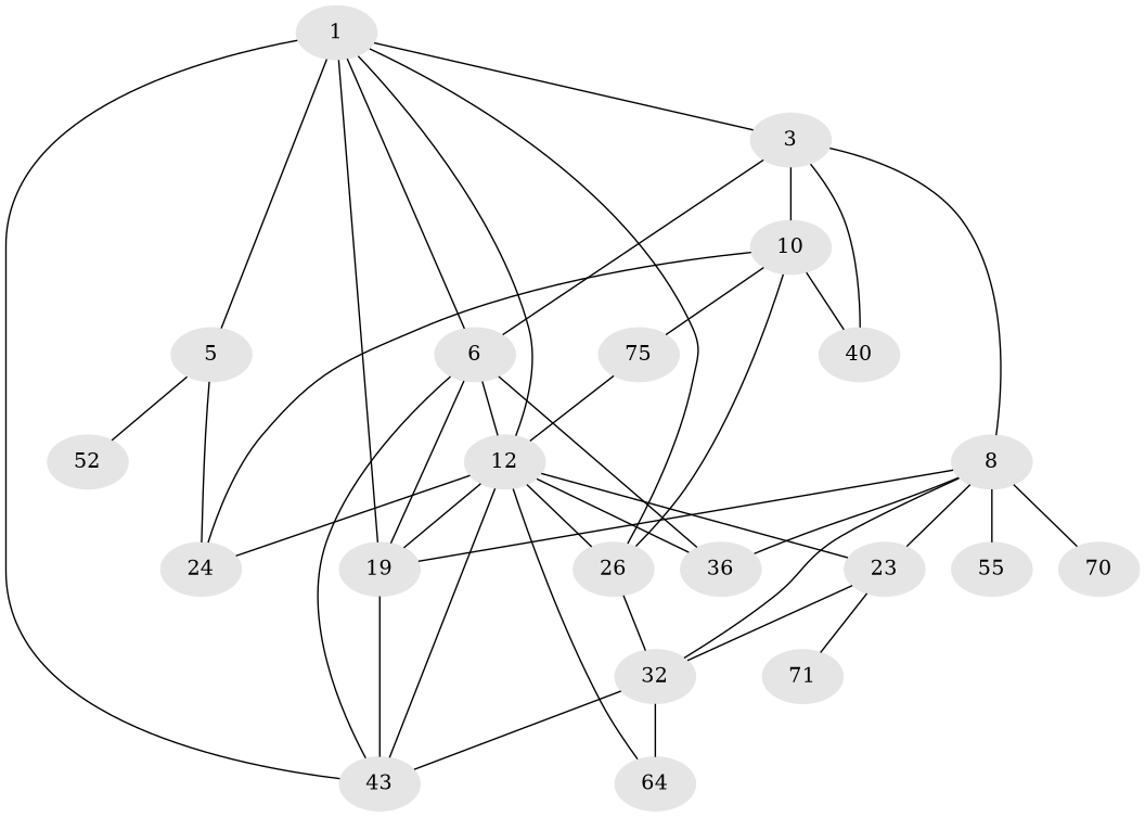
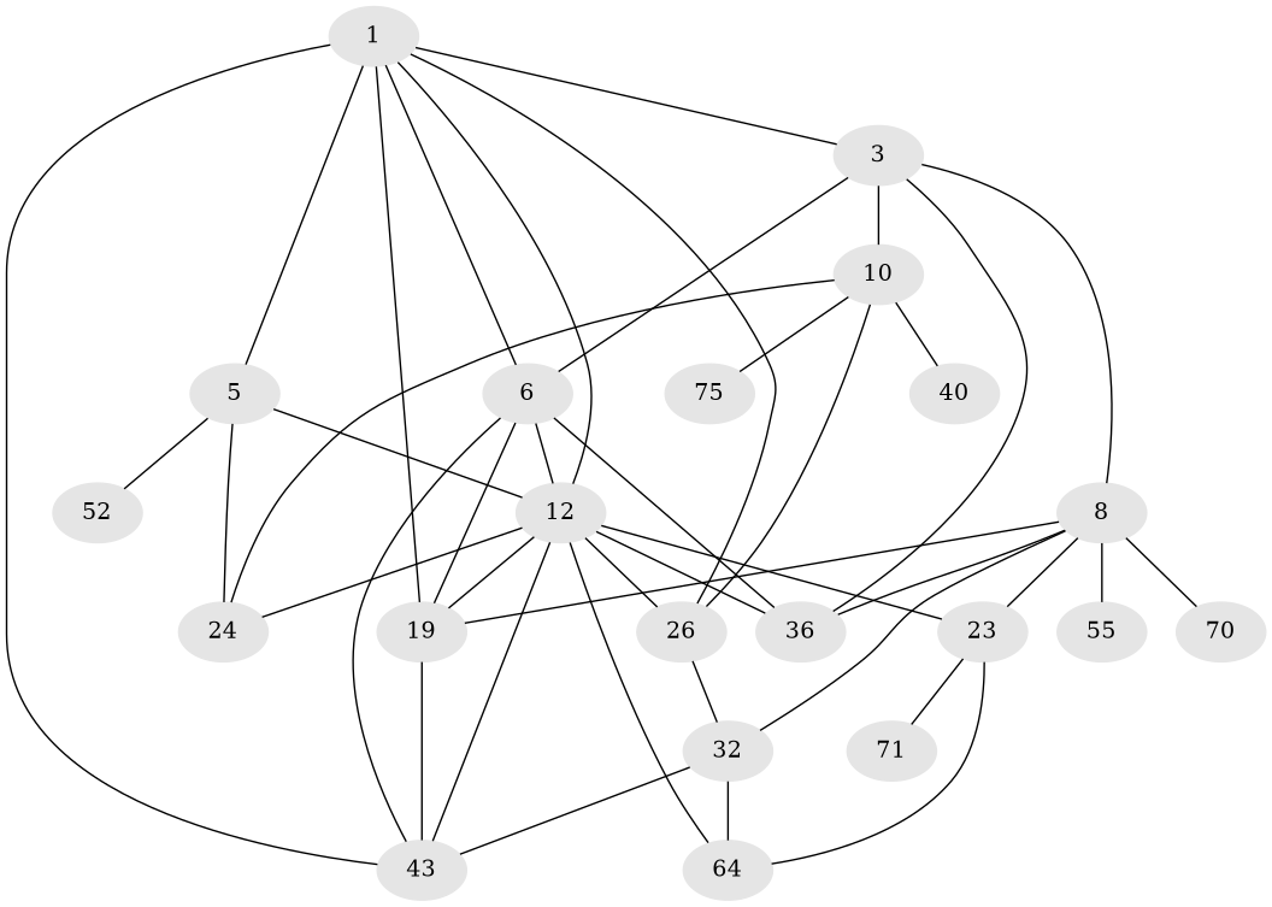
  graph {
    node [color=gray90 style=filled]
    1 [super="+2+62+11"]
    3 [super="+50+7+22+49+4+35"]
    5 [super="+47+14"]
    6 [super="+72+54+27"]
    12 [super="+66+16+42"]
    19 [super="+24+58"]
    26 [super="+38+56+59"]
    43 [super="+60+77"]
    8 [super="+31+29"]
    10 [super="+25+15+17"]
    36 [super="+75"]
    n12 [label=24 super="+21"]
    52
    23 [super="+63+28"]
    64
    32 [super="+46+57"]
    55
    70
    40
    n20 [label=75]
    71
    1 -- 3
    1 -- 5
    1 -- 6 [weight=2]
    1 -- 12
    1 -- 19 [weight=4]
    1 -- 26
    1 -- 43
    3 -- 6
    3 -- 8
    3 -- 10 [weight=2]
-   3 -- 40
-   n20 -- 12
+   3 -- 36
+   5 -- 12
    5 -- n12
    5 -- 52
    6 -- 12
    6 -- 19
    6 -- 43
    6 -- 36
    12 -- 19
    12 -- 26
    12 -- 43
    12 -- 36
    12 -- n12 [weight=2]
    12 -- 23
    12 -- 64
    19 -- 43
    26 -- 32
    8 -- 19 [weight=2]
    8 -- 36
    8 -- 23
    8 -- 32
    8 -- 55
    8 -- 70
    10 -- 26
    10 -- n12
    10 -- 40
    10 -- n20
-   23 -- 32
+   23 -- 64
    23 -- 71
    32 -- 43
    32 -- 64
  }
